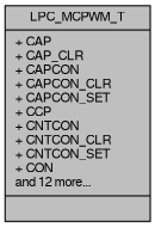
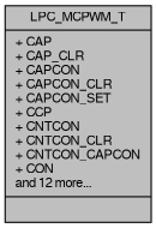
  digraph {
-   n1 [color=black fillcolor=grey75 fontcolor=black fontname=FreeSans fontsize=10 height=0.2 label="{LPC_MCPWM_T\n|+ CAP\l+ CAP_CLR\l+ CAPCON\l+ CAPCON_CLR\l+ CAPCON_SET\l+ CCP\l+ CNTCON\l+ CNTCON_CLR\l+ CNTCON_SET\l+ CON\land 12 more...\l|}" shape=record style=filled width=0.4]
+   n1 [color=black fillcolor=grey75 fontcolor=black fontname=FreeSans fontsize=10 height=0.2 label="{LPC_MCPWM_T\n|+ CAP\l+ CAP_CLR\l+ CAPCON\l+ CAPCON_CLR\l+ CAPCON_SET\l+ CCP\l+ CNTCON\l+ CNTCON_CLR\l+ CNTCON_CAPCON\l+ CON\land 12 more...\l|}" shape=record style=filled width=0.4]
  }
